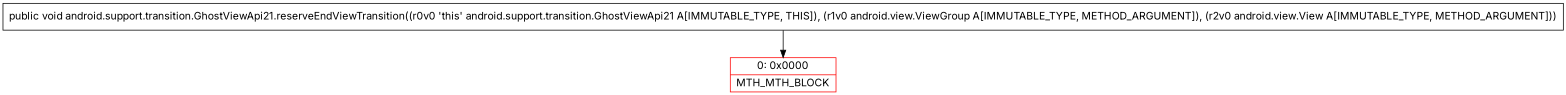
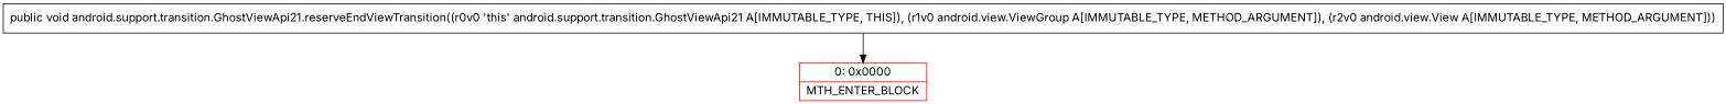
  digraph {
    fontname=Inter
    node [shape=record fontname=Inter]
-   n1 [color=red label="{0\:\ 0x0000|MTH_MTH_BLOCK\l}"]
+   n1 [color=red label="{0\:\ 0x0000|MTH_ENTER_BLOCK\l}"]
    n2 [label="{public void android.support.transition.GhostViewApi21.reserveEndViewTransition((r0v0 'this' android.support.transition.GhostViewApi21 A[IMMUTABLE_TYPE, THIS]), (r1v0 android.view.ViewGroup A[IMMUTABLE_TYPE, METHOD_ARGUMENT]), (r2v0 android.view.View A[IMMUTABLE_TYPE, METHOD_ARGUMENT])) }"]
    subgraph cluster_1 {
      label="R(0)"
    }
    n2 -> n1 [fontname=Inter]
  }
